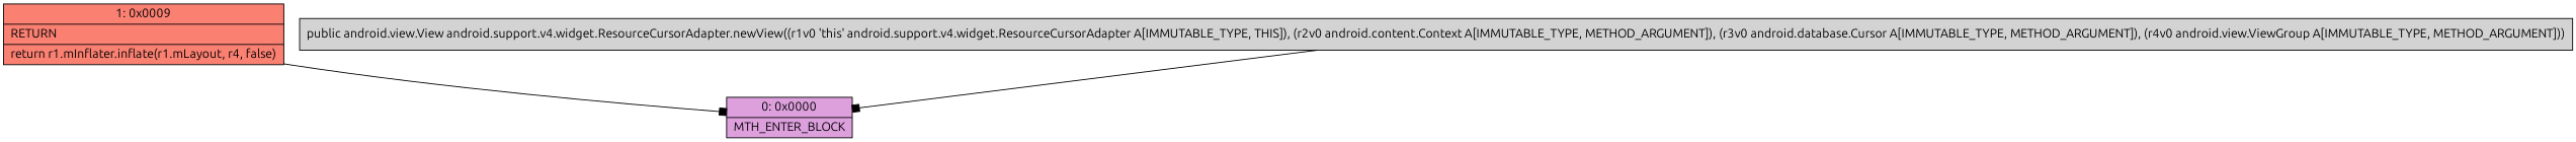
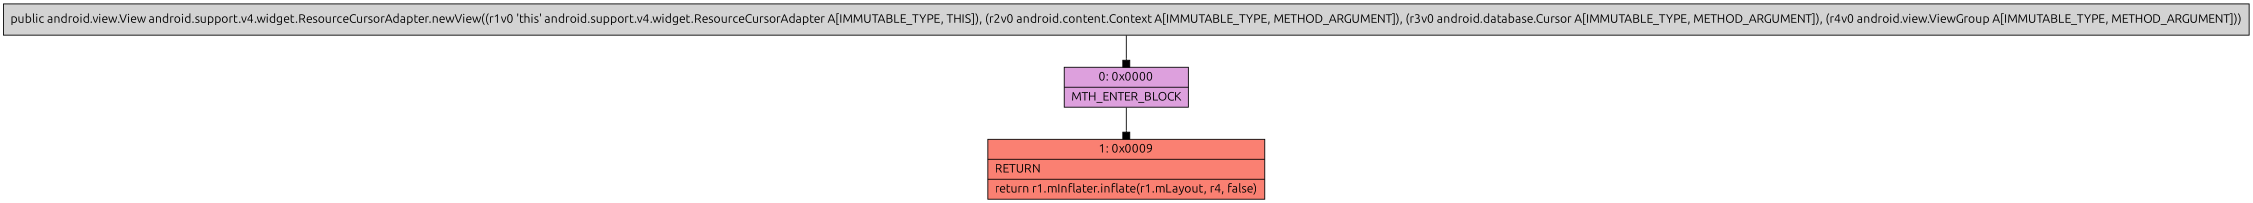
  digraph {
    fontname=Ubuntu
    node [shape=record style=filled fontname=Ubuntu]
    edge [style=solid arrowhead=box fontname=Ubuntu]
    n1 [label="{0\:\ 0x0000|MTH_ENTER_BLOCK\l}" fillcolor=plum]
    n2 [label="{1\:\ 0x0009|RETURN\l|return r1.mInflater.inflate(r1.mLayout, r4, false)\l}" fillcolor=salmon]
    n3 [label="{public android.view.View android.support.v4.widget.ResourceCursorAdapter.newView((r1v0 'this' android.support.v4.widget.ResourceCursorAdapter A[IMMUTABLE_TYPE, THIS]), (r2v0 android.content.Context A[IMMUTABLE_TYPE, METHOD_ARGUMENT]), (r3v0 android.database.Cursor A[IMMUTABLE_TYPE, METHOD_ARGUMENT]), (r4v0 android.view.ViewGroup A[IMMUTABLE_TYPE, METHOD_ARGUMENT])) }" fillcolor=lightgrey]
-   n2 -> n1
+   n1 -> n2
    n3 -> n1
  }
